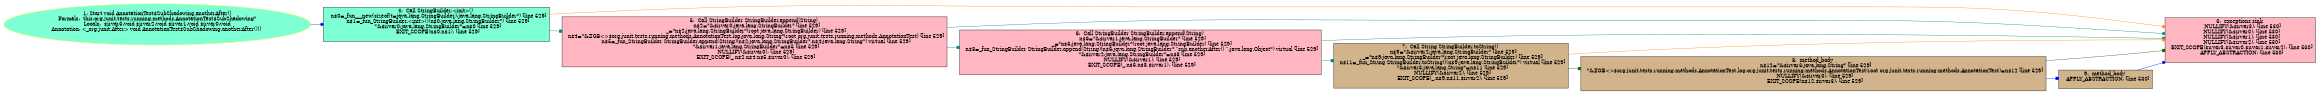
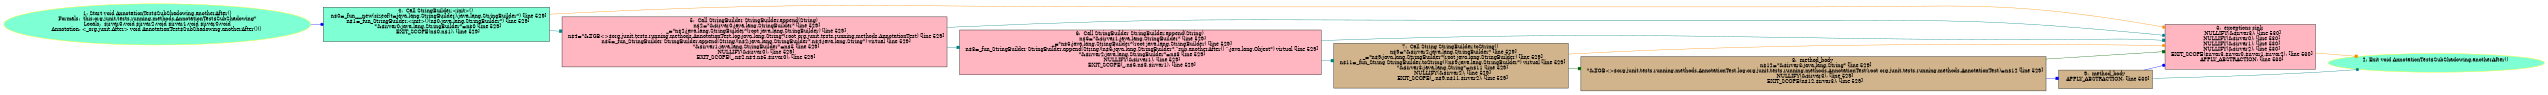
  digraph {
    rankdir=LR
    node [style=filled fillcolor=aquamarine shape=box]
    edge [color=teal arrowhead=box]
    n1 [color=yellow label="1: Start void AnnotationTest$SubShadowing.anotherAfter()\nFormals:  this:org.junit.tests.running.methods.AnnotationTest$SubShadowing*\nLocals:  $irvar3:void $irvar2:void $irvar1:void $irvar0:void\nAnnotation: <_org.junit.After> void AnnotationTest$SubShadowing.anotherAfter()() \n  " shape=""]
    n2 [label="4:  Call StringBuilder.<init>() \n   n$0=_fun___new(sizeof(t=java.lang.StringBuilder):java.lang.StringBuilder*) [line 529]\n  n$1=_fun_StringBuilder.<init>()(n$0:java.lang.StringBuilder*) [line 529]\n  *&$irvar0:java.lang.StringBuilder*=n$0 [line 529]\n  EXIT_SCOPE(n$0,n$1); [line 529]\n "]
    n3 [label="3:  exceptions sink \n   NULLIFY(&$irvar3); [line 530]\n  NULLIFY(&$irvar0); [line 530]\n  NULLIFY(&$irvar1); [line 530]\n  NULLIFY(&$irvar2); [line 530]\n  EXIT_SCOPE($irvar3,$irvar0,$irvar1,$irvar2); [line 530]\n  APPLY_ABSTRACTION; [line 530]\n " fillcolor=lightpink]
    n4 [label="5:  Call StringBuilder StringBuilder.append(String) \n   n$2=*&$irvar0:java.lang.StringBuilder* [line 529]\n  _=*n$2:java.lang.StringBuilder*(root java.lang.StringBuilder) [line 529]\n  n$4=*&#GB<>$org.junit.tests.running.methods.AnnotationTest.log:java.lang.String*(root org.junit.tests.running.methods.AnnotationTest) [line 529]\n  n$5=_fun_StringBuilder StringBuilder.append(String)(n$2:java.lang.StringBuilder*,n$4:java.lang.String*) virtual [line 529]\n  *&$irvar1:java.lang.StringBuilder*=n$5 [line 529]\n  NULLIFY(&$irvar0); [line 529]\n  EXIT_SCOPE(_,n$2,n$4,n$5,$irvar0); [line 529]\n " fillcolor=lightpink]
+   n5 [color=yellow label="2: Exit void AnnotationTest$SubShadowing.anotherAfter() \n  " shape=""]
    n6 [label="6:  Call StringBuilder StringBuilder.append(String) \n   n$6=*&$irvar1:java.lang.StringBuilder* [line 529]\n  _=*n$6:java.lang.StringBuilder*(root java.lang.StringBuilder) [line 529]\n  n$8=_fun_StringBuilder StringBuilder.append(String)(n$6:java.lang.StringBuilder*,\"sub.anotherAfter() \":java.lang.Object*) virtual [line 529]\n  *&$irvar2:java.lang.StringBuilder*=n$8 [line 529]\n  NULLIFY(&$irvar1); [line 529]\n  EXIT_SCOPE(_,n$6,n$8,$irvar1); [line 529]\n " fillcolor=lightpink]
    n7 [label="7:  Call String StringBuilder.toString() \n   n$9=*&$irvar2:java.lang.StringBuilder* [line 529]\n  _=*n$9:java.lang.StringBuilder*(root java.lang.StringBuilder) [line 529]\n  n$11=_fun_String StringBuilder.toString()(n$9:java.lang.StringBuilder*) virtual [line 529]\n  *&$irvar3:java.lang.String*=n$11 [line 529]\n  NULLIFY(&$irvar2); [line 529]\n  EXIT_SCOPE(_,n$9,n$11,$irvar2); [line 529]\n " fillcolor=tan]
    n8 [label="8:  method_body \n   n$12=*&$irvar3:java.lang.String* [line 529]\n  *&#GB<>$org.junit.tests.running.methods.AnnotationTest.log:org.junit.tests.running.methods.AnnotationTest(root org.junit.tests.running.methods.AnnotationTest)=n$12 [line 529]\n  NULLIFY(&$irvar3); [line 529]\n  EXIT_SCOPE(n$12,$irvar3); [line 529]\n " fillcolor=tan]
    n9 [label="9:  method_body \n   APPLY_ABSTRACTION; [line 530]\n " fillcolor=tan]
    n1 -> n2 [color=blue arrowhead=dot]
    n2 -> n3 [color=darkorange arrowhead=dot]
    n2 -> n4
+   n3 -> n5 [color=darkorange]
    n4 -> n3 [arrowhead=dot]
    n4 -> n6
    n6 -> n3
    n6 -> n7
    n7 -> n3 [color=darkorange arrowhead=dot]
    n7 -> n8 [color=darkgreen]
    n8 -> n3 [color=darkgreen]
    n8 -> n9 [color=blue]
    n9 -> n3 [color=blue arrowhead=dot]
+   n9 -> n5 [arrowhead=dot]
  }
